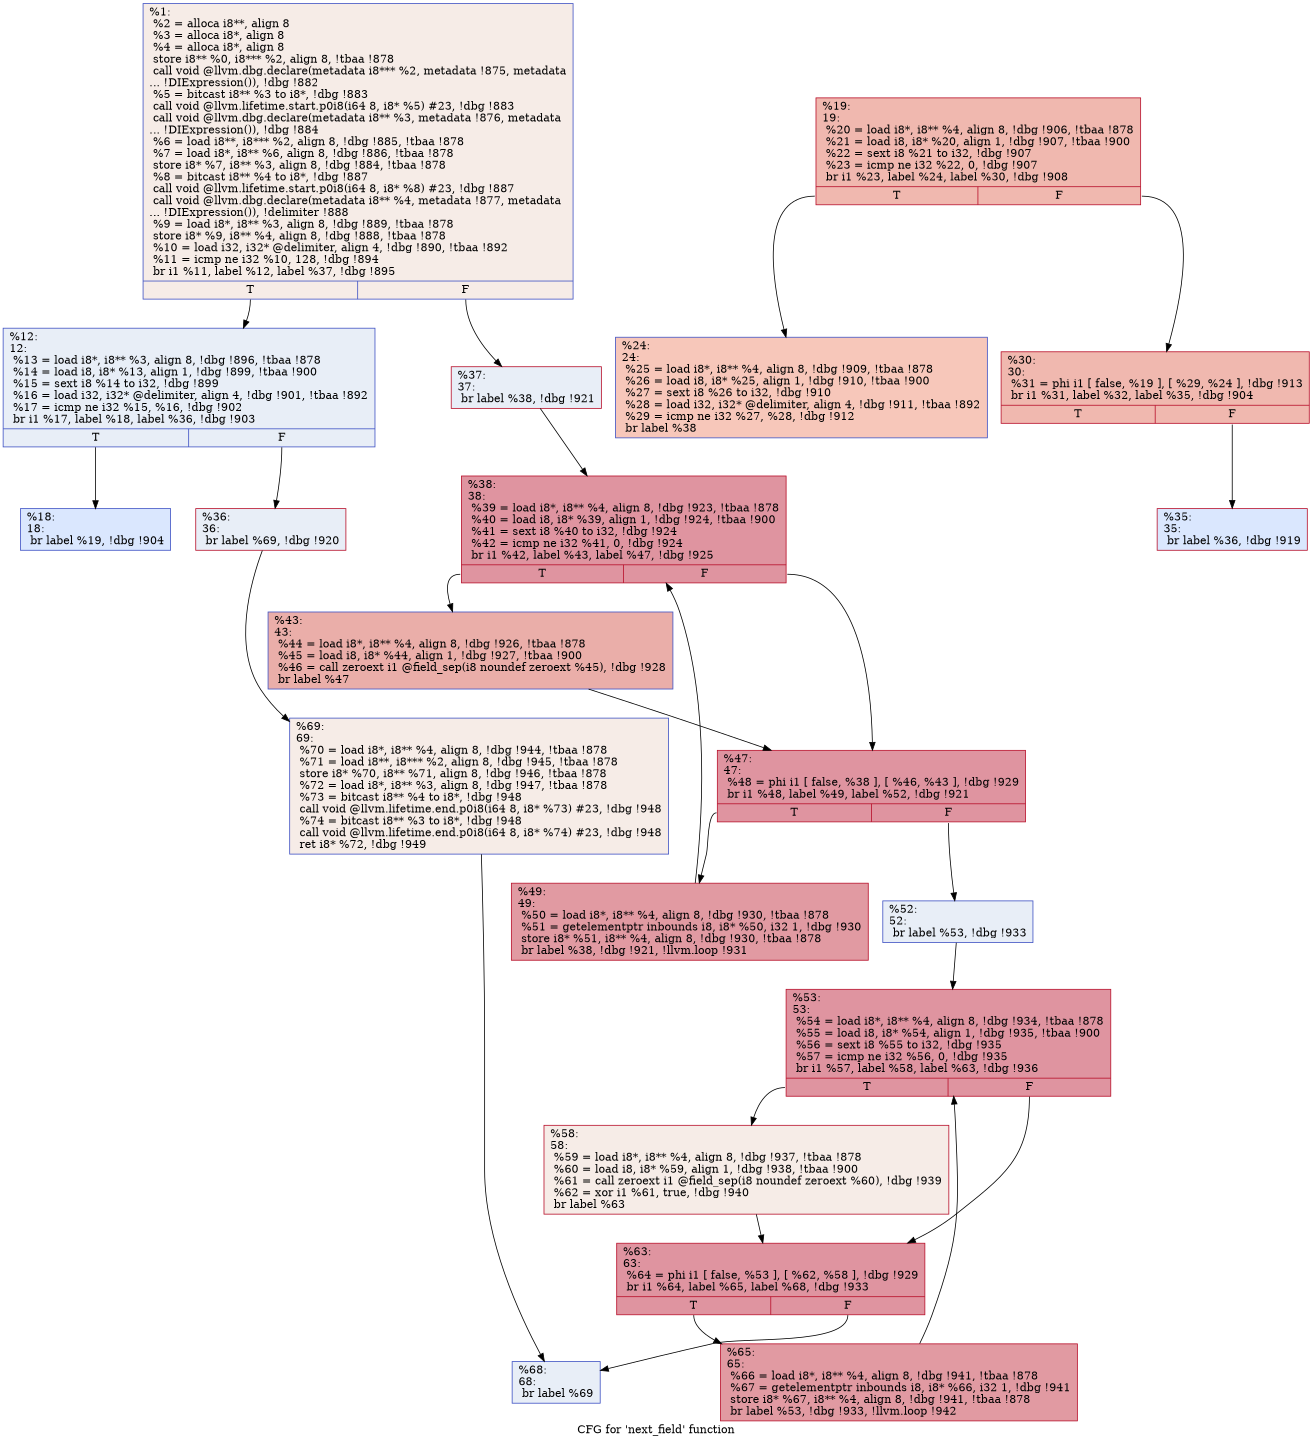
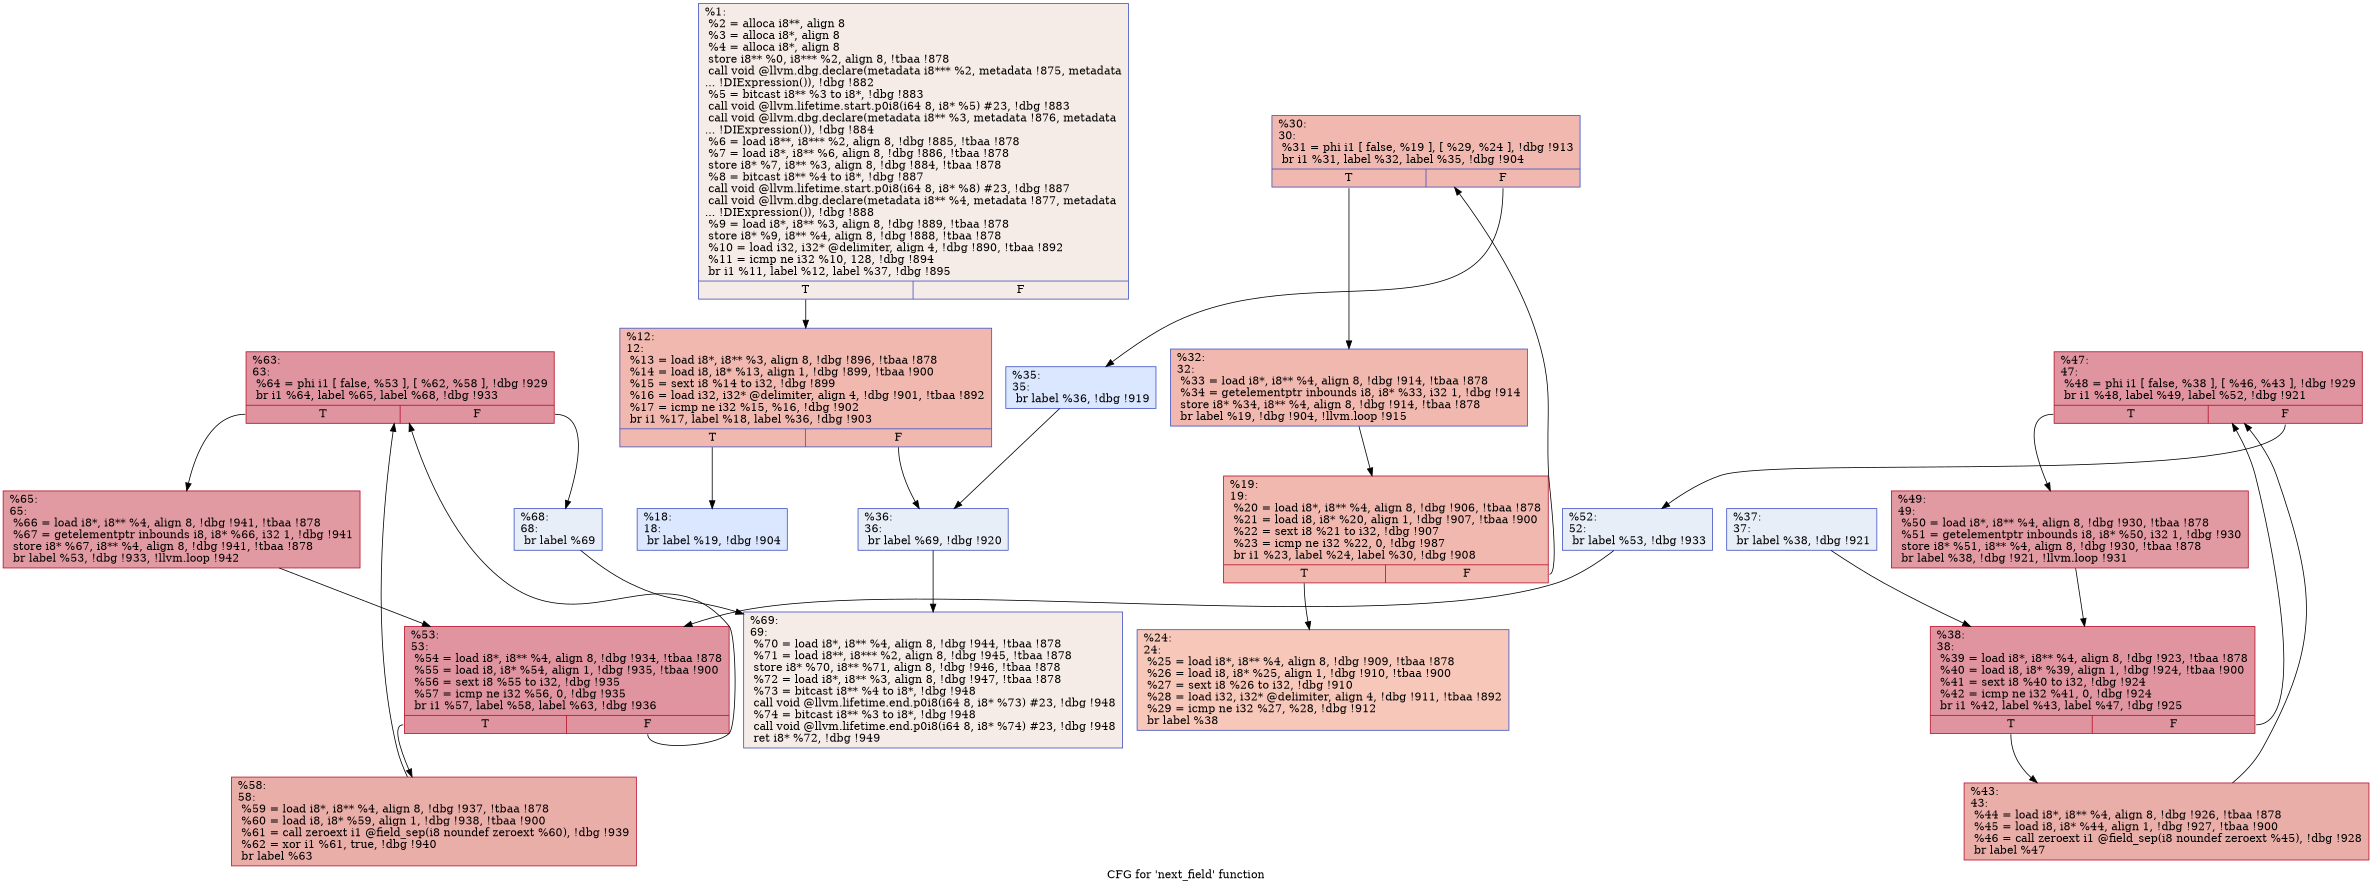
  digraph {
    label="CFG for 'next_field' function"
    node [color="#3d50c3ff" fillcolor="#cbd8ee70" shape=record style=filled]
-   n1 [fillcolor="#ead5c970" label="{%1:\l  %2 = alloca i8**, align 8\l  %3 = alloca i8*, align 8\l  %4 = alloca i8*, align 8\l  store i8** %0, i8*** %2, align 8, !tbaa !878\l  call void @llvm.dbg.declare(metadata i8*** %2, metadata !875, metadata\l... !DIExpression()), !dbg !882\l  %5 = bitcast i8** %3 to i8*, !dbg !883\l  call void @llvm.lifetime.start.p0i8(i64 8, i8* %5) #23, !dbg !883\l  call void @llvm.dbg.declare(metadata i8** %3, metadata !876, metadata\l... !DIExpression()), !dbg !884\l  %6 = load i8**, i8*** %2, align 8, !dbg !885, !tbaa !878\l  %7 = load i8*, i8** %6, align 8, !dbg !886, !tbaa !878\l  store i8* %7, i8** %3, align 8, !dbg !884, !tbaa !878\l  %8 = bitcast i8** %4 to i8*, !dbg !887\l  call void @llvm.lifetime.start.p0i8(i64 8, i8* %8) #23, !dbg !887\l  call void @llvm.dbg.declare(metadata i8** %4, metadata !877, metadata\l... !DIExpression()), !delimiter !888\l  %9 = load i8*, i8** %3, align 8, !dbg !889, !tbaa !878\l  store i8* %9, i8** %4, align 8, !dbg !888, !tbaa !878\l  %10 = load i32, i32* @delimiter, align 4, !dbg !890, !tbaa !892\l  %11 = icmp ne i32 %10, 128, !dbg !894\l  br i1 %11, label %12, label %37, !dbg !895\l|{<s0>T|<s1>F}}"]
-   n2 [label="{%12:\l12:                                               \l  %13 = load i8*, i8** %3, align 8, !dbg !896, !tbaa !878\l  %14 = load i8, i8* %13, align 1, !dbg !899, !tbaa !900\l  %15 = sext i8 %14 to i32, !dbg !899\l  %16 = load i32, i32* @delimiter, align 4, !dbg !901, !tbaa !892\l  %17 = icmp ne i32 %15, %16, !dbg !902\l  br i1 %17, label %18, label %36, !dbg !903\l|{<s0>T|<s1>F}}"]
-   n3 [color="#b70d28ff" label="{%37:\l37:                                               \l  br label %38, !dbg !921\l}"]
+   n1 [fillcolor="#ead5c970" label="{%1:\l  %2 = alloca i8**, align 8\l  %3 = alloca i8*, align 8\l  %4 = alloca i8*, align 8\l  store i8** %0, i8*** %2, align 8, !tbaa !878\l  call void @llvm.dbg.declare(metadata i8*** %2, metadata !875, metadata\l... !DIExpression()), !dbg !882\l  %5 = bitcast i8** %3 to i8*, !dbg !883\l  call void @llvm.lifetime.start.p0i8(i64 8, i8* %5) #23, !dbg !883\l  call void @llvm.dbg.declare(metadata i8** %3, metadata !876, metadata\l... !DIExpression()), !dbg !884\l  %6 = load i8**, i8*** %2, align 8, !dbg !885, !tbaa !878\l  %7 = load i8*, i8** %6, align 8, !dbg !886, !tbaa !878\l  store i8* %7, i8** %3, align 8, !dbg !884, !tbaa !878\l  %8 = bitcast i8** %4 to i8*, !dbg !887\l  call void @llvm.lifetime.start.p0i8(i64 8, i8* %8) #23, !dbg !887\l  call void @llvm.dbg.declare(metadata i8** %4, metadata !877, metadata\l... !DIExpression()), !dbg !888\l  %9 = load i8*, i8** %3, align 8, !dbg !889, !tbaa !878\l  store i8* %9, i8** %4, align 8, !dbg !888, !tbaa !878\l  %10 = load i32, i32* @delimiter, align 4, !dbg !890, !tbaa !892\l  %11 = icmp ne i32 %10, 128, !dbg !894\l  br i1 %11, label %12, label %37, !dbg !895\l|{<s0>T|<s1>F}}"]
+   n2 [fillcolor="#dc5d4a70" label="{%12:\l12:                                               \l  %13 = load i8*, i8** %3, align 8, !dbg !896, !tbaa !878\l  %14 = load i8, i8* %13, align 1, !dbg !899, !tbaa !900\l  %15 = sext i8 %14 to i32, !dbg !899\l  %16 = load i32, i32* @delimiter, align 4, !dbg !901, !tbaa !892\l  %17 = icmp ne i32 %15, %16, !dbg !902\l  br i1 %17, label %18, label %36, !dbg !903\l|{<s0>T|<s1>F}}"]
+   n3 [label="{%37:\l37:                                               \l  br label %38, !dbg !921\l}"]
    n4 [fillcolor="#abc8fd70" label="{%18:\l18:                                               \l  br label %19, !dbg !904\l}"]
-   n5 [color="#b70d28ff" label="{%36:\l36:                                               \l  br label %69, !dbg !920\l}"]
+   n5 [label="{%36:\l36:                                               \l  br label %69, !dbg !920\l}"]
    n6 [color="#b70d28ff" fillcolor="#b70d2870" label="{%38:\l38:                                               \l  %39 = load i8*, i8** %4, align 8, !dbg !923, !tbaa !878\l  %40 = load i8, i8* %39, align 1, !dbg !924, !tbaa !900\l  %41 = sext i8 %40 to i32, !dbg !924\l  %42 = icmp ne i32 %41, 0, !dbg !924\l  br i1 %42, label %43, label %47, !dbg !925\l|{<s0>T|<s1>F}}"]
    n7 [fillcolor="#ead5c970" label="{%69:\l69:                                               \l  %70 = load i8*, i8** %4, align 8, !dbg !944, !tbaa !878\l  %71 = load i8**, i8*** %2, align 8, !dbg !945, !tbaa !878\l  store i8* %70, i8** %71, align 8, !dbg !946, !tbaa !878\l  %72 = load i8*, i8** %3, align 8, !dbg !947, !tbaa !878\l  %73 = bitcast i8** %4 to i8*, !dbg !948\l  call void @llvm.lifetime.end.p0i8(i64 8, i8* %73) #23, !dbg !948\l  %74 = bitcast i8** %3 to i8*, !dbg !948\l  call void @llvm.lifetime.end.p0i8(i64 8, i8* %74) #23, !dbg !948\l  ret i8* %72, !dbg !949\l}"]
-   n8 [fillcolor="#d0473d70" label="{%43:\l43:                                               \l  %44 = load i8*, i8** %4, align 8, !dbg !926, !tbaa !878\l  %45 = load i8, i8* %44, align 1, !dbg !927, !tbaa !900\l  %46 = call zeroext i1 @field_sep(i8 noundef zeroext %45), !dbg !928\l  br label %47\l}"]
+   n8 [color="#b70d28ff" fillcolor="#d0473d70" label="{%43:\l43:                                               \l  %44 = load i8*, i8** %4, align 8, !dbg !926, !tbaa !878\l  %45 = load i8, i8* %44, align 1, !dbg !927, !tbaa !900\l  %46 = call zeroext i1 @field_sep(i8 noundef zeroext %45), !dbg !928\l  br label %47\l}"]
    n9 [color="#b70d28ff" fillcolor="#b70d2870" label="{%47:\l47:                                               \l  %48 = phi i1 [ false, %38 ], [ %46, %43 ], !dbg !929\l  br i1 %48, label %49, label %52, !dbg !921\l|{<s0>T|<s1>F}}"]
-   n10 [color="#b70d28ff" fillcolor="#dc5d4a70" label="{%19:\l19:                                               \l  %20 = load i8*, i8** %4, align 8, !dbg !906, !tbaa !878\l  %21 = load i8, i8* %20, align 1, !dbg !907, !tbaa !900\l  %22 = sext i8 %21 to i32, !dbg !907\l  %23 = icmp ne i32 %22, 0, !dbg !907\l  br i1 %23, label %24, label %30, !dbg !908\l|{<s0>T|<s1>F}}"]
+   n10 [color="#b70d28ff" fillcolor="#dc5d4a70" label="{%19:\l19:                                               \l  %20 = load i8*, i8** %4, align 8, !dbg !906, !tbaa !878\l  %21 = load i8, i8* %20, align 1, !dbg !907, !tbaa !900\l  %22 = sext i8 %21 to i32, !dbg !907\l  %23 = icmp ne i32 %22, 0, !dbg !987\l  br i1 %23, label %24, label %30, !dbg !908\l|{<s0>T|<s1>F}}"]
    n11 [fillcolor="#ec7f6370" label="{%24:\l24:                                               \l  %25 = load i8*, i8** %4, align 8, !dbg !909, !tbaa !878\l  %26 = load i8, i8* %25, align 1, !dbg !910, !tbaa !900\l  %27 = sext i8 %26 to i32, !dbg !910\l  %28 = load i32, i32* @delimiter, align 4, !dbg !911, !tbaa !892\l  %29 = icmp ne i32 %27, %28, !dbg !912\l  br label %38\l}"]
-   n12 [color="#b70d28ff" fillcolor="#dc5d4a70" label="{%30:\l30:                                               \l  %31 = phi i1 [ false, %19 ], [ %29, %24 ], !dbg !913\l  br i1 %31, label %32, label %35, !dbg !904\l|{<s0>T|<s1>F}}"]
-   n14 [color="#b70d28ff" fillcolor="#abc8fd70" label="{%35:\l35:                                               \l  br label %36, !dbg !919\l}"]
+   n12 [fillcolor="#dc5d4a70" label="{%30:\l30:                                               \l  %31 = phi i1 [ false, %19 ], [ %29, %24 ], !dbg !913\l  br i1 %31, label %32, label %35, !dbg !904\l|{<s0>T|<s1>F}}"]
+   n13 [fillcolor="#dc5d4a70" label="{%32:\l32:                                               \l  %33 = load i8*, i8** %4, align 8, !dbg !914, !tbaa !878\l  %34 = getelementptr inbounds i8, i8* %33, i32 1, !dbg !914\l  store i8* %34, i8** %4, align 8, !dbg !914, !tbaa !878\l  br label %19, !dbg !904, !llvm.loop !915\l}"]
+   n14 [fillcolor="#abc8fd70" label="{%35:\l35:                                               \l  br label %36, !dbg !919\l}"]
    n15 [color="#b70d28ff" fillcolor="#bb1b2c70" label="{%49:\l49:                                               \l  %50 = load i8*, i8** %4, align 8, !dbg !930, !tbaa !878\l  %51 = getelementptr inbounds i8, i8* %50, i32 1, !dbg !930\l  store i8* %51, i8** %4, align 8, !dbg !930, !tbaa !878\l  br label %38, !dbg !921, !llvm.loop !931\l}"]
    n16 [label="{%52:\l52:                                               \l  br label %53, !dbg !933\l}"]
    n17 [color="#b70d28ff" fillcolor="#b70d2870" label="{%53:\l53:                                               \l  %54 = load i8*, i8** %4, align 8, !dbg !934, !tbaa !878\l  %55 = load i8, i8* %54, align 1, !dbg !935, !tbaa !900\l  %56 = sext i8 %55 to i32, !dbg !935\l  %57 = icmp ne i32 %56, 0, !dbg !935\l  br i1 %57, label %58, label %63, !dbg !936\l|{<s0>T|<s1>F}}"]
-   n18 [color="#b70d28ff" fillcolor="#ead5c970" label="{%58:\l58:                                               \l  %59 = load i8*, i8** %4, align 8, !dbg !937, !tbaa !878\l  %60 = load i8, i8* %59, align 1, !dbg !938, !tbaa !900\l  %61 = call zeroext i1 @field_sep(i8 noundef zeroext %60), !dbg !939\l  %62 = xor i1 %61, true, !dbg !940\l  br label %63\l}"]
+   n18 [color="#b70d28ff" fillcolor="#d0473d70" label="{%58:\l58:                                               \l  %59 = load i8*, i8** %4, align 8, !dbg !937, !tbaa !878\l  %60 = load i8, i8* %59, align 1, !dbg !938, !tbaa !900\l  %61 = call zeroext i1 @field_sep(i8 noundef zeroext %60), !dbg !939\l  %62 = xor i1 %61, true, !dbg !940\l  br label %63\l}"]
    n19 [color="#b70d28ff" fillcolor="#b70d2870" label="{%63:\l63:                                               \l  %64 = phi i1 [ false, %53 ], [ %62, %58 ], !dbg !929\l  br i1 %64, label %65, label %68, !dbg !933\l|{<s0>T|<s1>F}}"]
    n20 [color="#b70d28ff" fillcolor="#bb1b2c70" label="{%65:\l65:                                               \l  %66 = load i8*, i8** %4, align 8, !dbg !941, !tbaa !878\l  %67 = getelementptr inbounds i8, i8* %66, i32 1, !dbg !941\l  store i8* %67, i8** %4, align 8, !dbg !941, !tbaa !878\l  br label %53, !dbg !933, !llvm.loop !942\l}"]
    n21 [label="{%68:\l68:                                               \l  br label %69\l}"]
    n1 -> n2 [tailport=s0]
-   n1 -> n3 [tailport=s1]
    n2 -> n4 [tailport=s0]
    n2 -> n5 [tailport=s1]
    n3 -> n6
    n5 -> n7
    n6 -> n8 [tailport=s0]
    n6 -> n9 [tailport=s1]
    n8 -> n9
    n9 -> n15 [tailport=s0]
    n9 -> n16 [tailport=s1]
    n10 -> n11 [tailport=s0]
    n10 -> n12 [tailport=s1]
+   n12 -> n13 [tailport=s0]
    n12 -> n14 [tailport=s1]
+   n13 -> n10
+   n14 -> n5
    n15 -> n6
    n16 -> n17
    n17 -> n18 [tailport=s0]
    n17 -> n19 [tailport=s1]
    n18 -> n19
    n19 -> n20 [tailport=s0]
    n19 -> n21 [tailport=s1]
    n20 -> n17
-   n7 -> n21
+   n21 -> n7
  }
